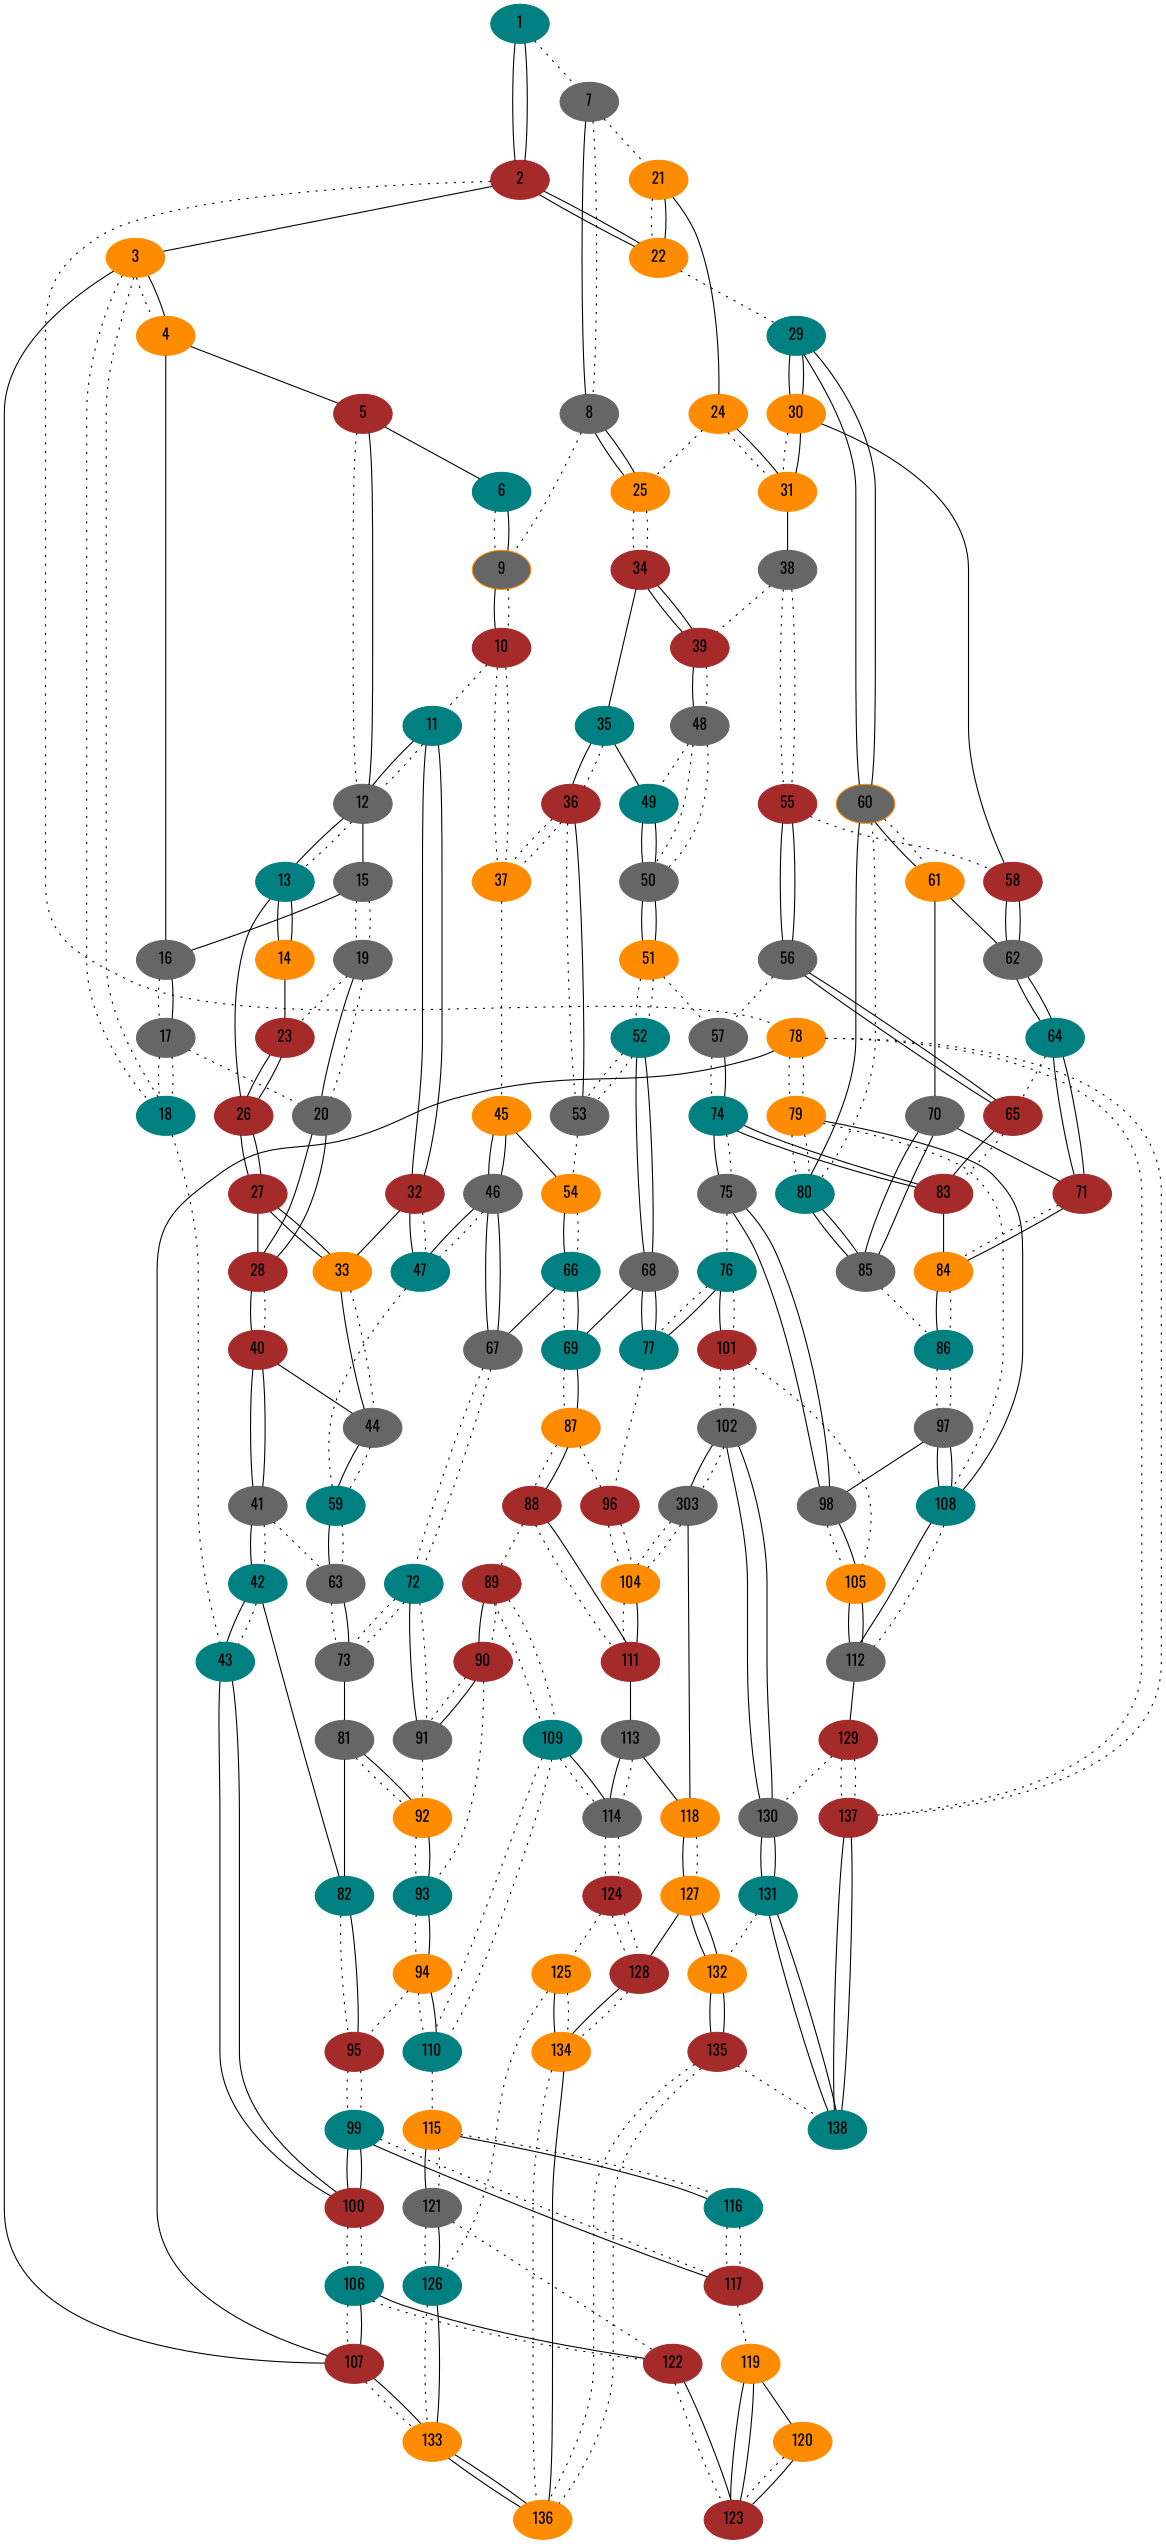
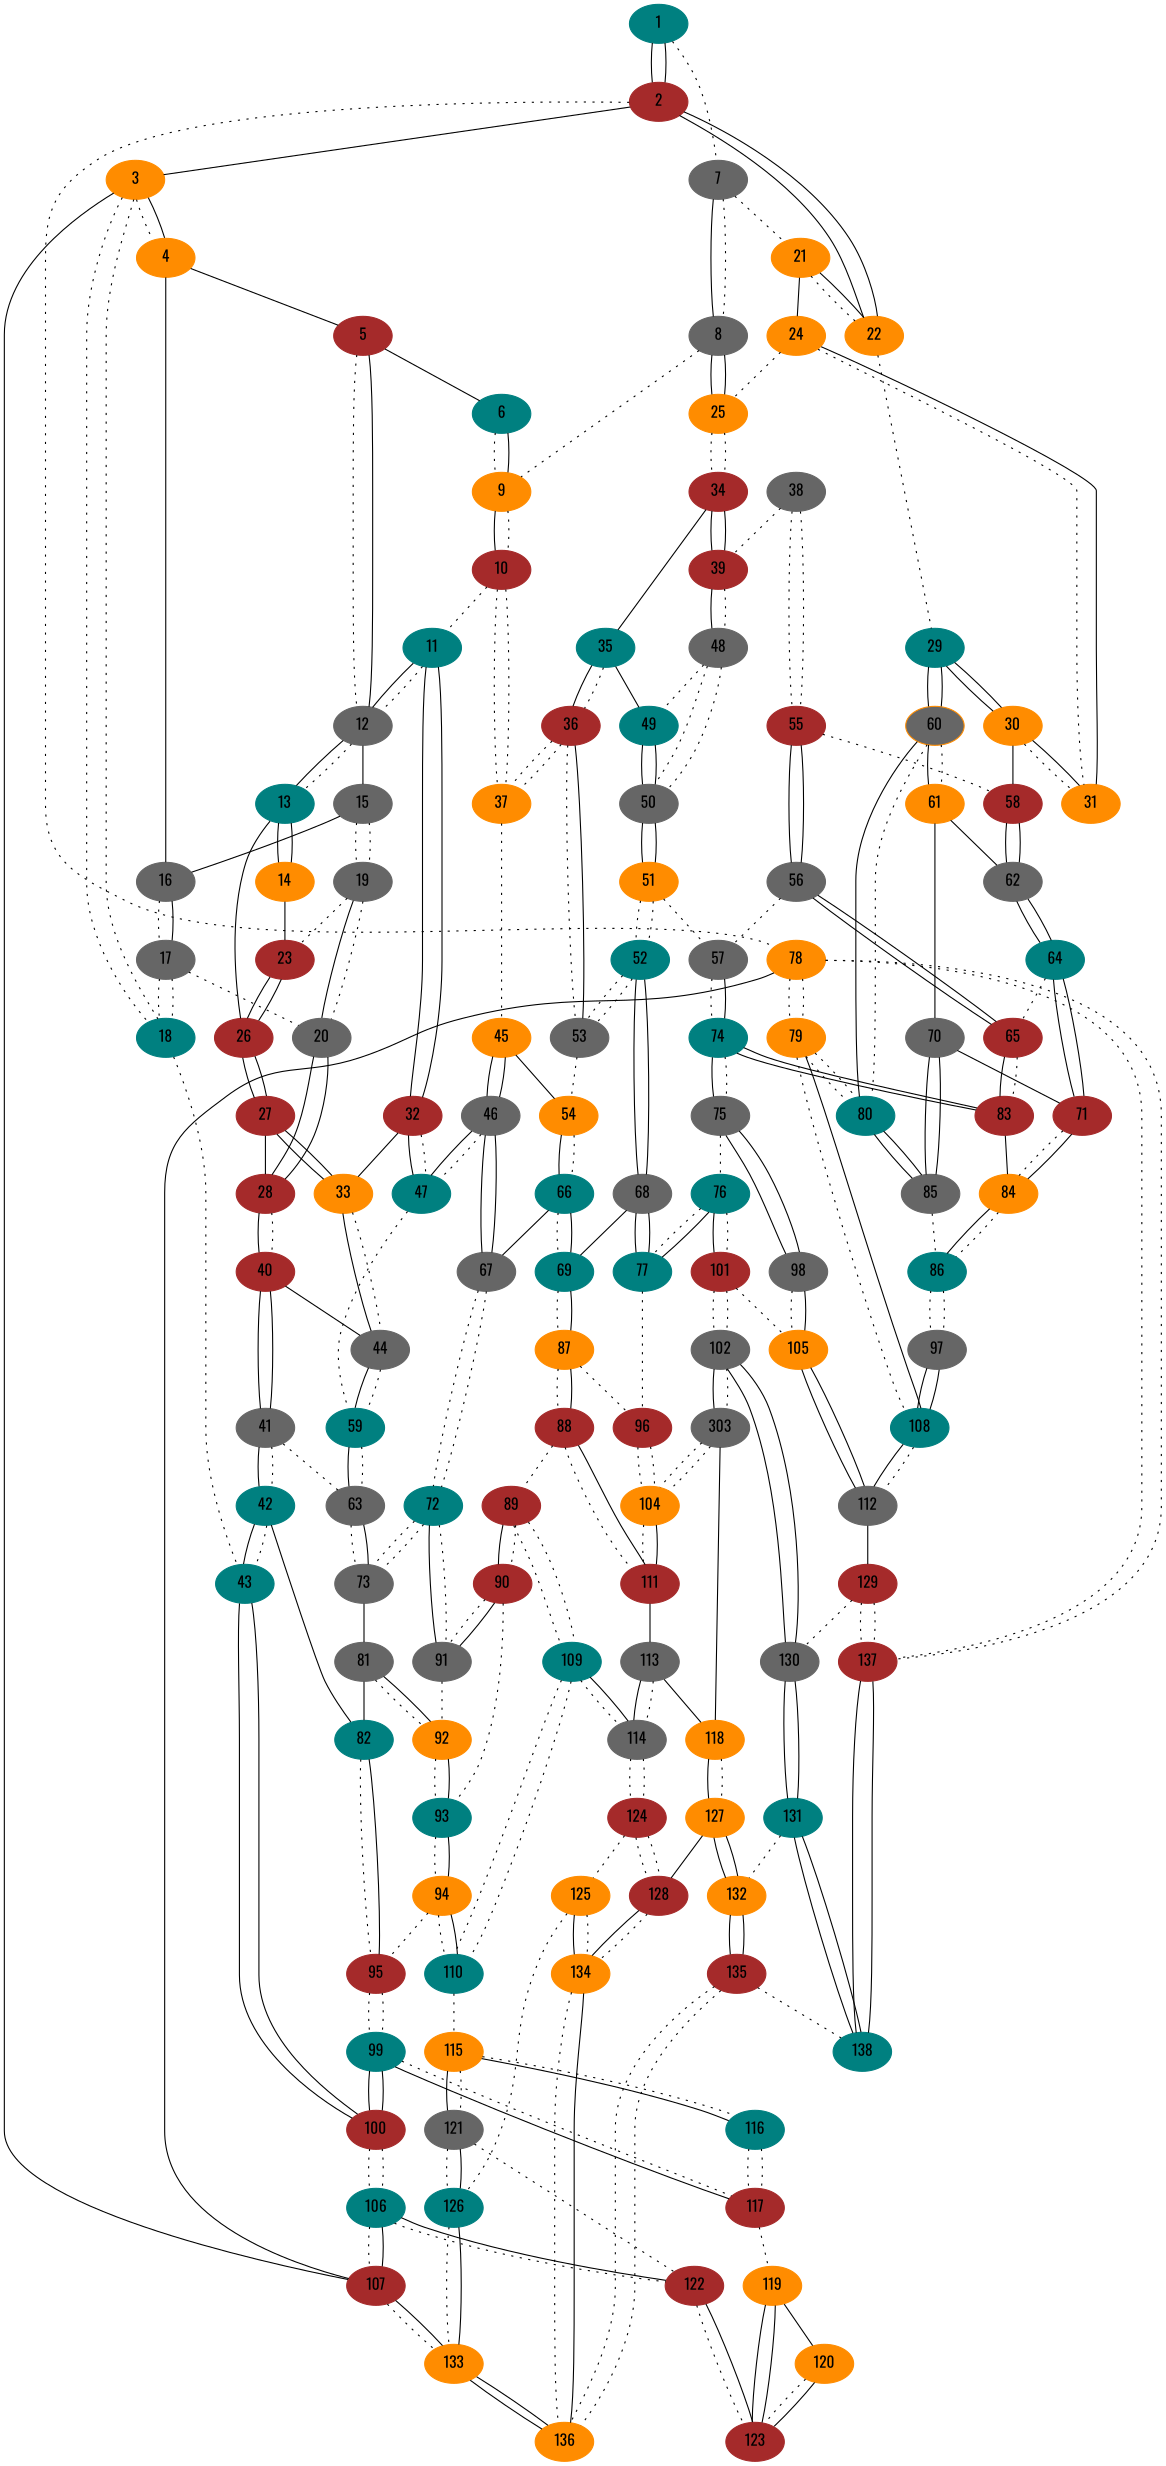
  graph {
    fontname=Oswald
    node [color=gray40 fontname=Oswald style=filled]
    edge [fontname=Oswald style=solid]
    1 [color=teal]
    2 [color=brown]
    7
    3 [color=darkorange]
    22 [color=darkorange]
    78 [color=darkorange]
    8
    21 [color=darkorange]
    4 [color=darkorange]
    18 [color=teal]
    107 [color=brown]
    29 [color=teal]
    79 [color=darkorange]
    137 [color=brown]
    5 [color=brown]
    16
    43 [color=teal]
    133 [color=darkorange]
    6 [color=teal]
    12
    17
-   9 [color=darkorange fillcolor=gray40]
+   9 [color=darkorange]
    13 [color=teal]
    15
    10 [color=brown]
    25 [color=darkorange]
    24 [color=darkorange]
    34 [color=brown]
    11 [color=teal]
    37 [color=darkorange]
    32 [color=brown]
    45 [color=darkorange]
    33 [color=darkorange]
    47 [color=teal]
    14 [color=darkorange]
    26 [color=brown]
    23 [color=brown]
    27 [color=brown]
    19
    20
    28 [color=brown]
    100 [color=brown]
    40 [color=brown]
    31 [color=darkorange]
    30 [color=darkorange]
    60 [color=darkorange fillcolor=gray40]
    38
    35 [color=teal]
    39 [color=brown]
    44
    41
    58 [color=brown]
    61 [color=darkorange]
    80 [color=teal]
    62
    55 [color=brown]
    59 [color=teal]
    36 [color=brown]
    49 [color=teal]
    48
    53
    50
    54 [color=darkorange]
    46
    56
    42 [color=teal]
    63
    82 [color=teal]
    73
    95 [color=brown]
    106 [color=teal]
    67
    66 [color=teal]
    72 [color=teal]
    51 [color=darkorange]
    52 [color=teal]
    57
    68
    74 [color=teal]
    69 [color=teal]
    77 [color=teal]
    65 [color=brown]
    83 [color=brown]
    75
    64 [color=teal]
    70
    85
    71 [color=brown]
    81
    84 [color=darkorange]
    87 [color=darkorange]
    91
    96 [color=brown]
    88 [color=brown]
    86 [color=teal]
    92 [color=darkorange]
    76 [color=teal]
    98
    101 [color=brown]
    105 [color=darkorange]
    102
    104 [color=darkorange]
    108 [color=teal]
    138 [color=teal]
    112
    93 [color=teal]
    99 [color=teal]
    97
    89 [color=brown]
    111 [color=brown]
    90 [color=brown]
    109 [color=teal]
    113
    110 [color=teal]
    114
    94 [color=darkorange]
    115 [color=darkorange]
    117 [color=brown]
    119 [color=darkorange]
    122 [color=brown]
    n121 [label=303]
    130
    118 [color=darkorange]
    131 [color=teal]
    127 [color=darkorange]
    129 [color=brown]
    123 [color=brown]
    136 [color=darkorange]
    124 [color=brown]
    116 [color=teal]
    121
    125 [color=darkorange]
    128 [color=brown]
    126 [color=teal]
    120 [color=darkorange]
    132 [color=darkorange]
    134 [color=darkorange]
    135 [color=brown]
    1 -- 2
    1 -- 2
    1 -- 7 [style=dotted]
    2 -- 3
    2 -- 22
    2 -- 22
    2 -- 78 [style=dotted]
    7 -- 8
    7 -- 8 [style=dotted]
    7 -- 21 [style=dotted]
    3 -- 4 [style=dotted]
    3 -- 4
    3 -- 18 [style=dotted]
    3 -- 18 [style=dotted]
    3 -- 107
    22 -- 29 [style=dotted]
    78 -- 107
    78 -- 79 [style=dotted]
    78 -- 79 [style=dotted]
    78 -- 137 [style=dotted]
    78 -- 137 [style=dotted]
    8 -- 9 [style=dotted]
    8 -- 25
    8 -- 25
    21 -- 22 [style=dotted]
    21 -- 22
    21 -- 24
    4 -- 5
    4 -- 16
    18 -- 43 [style=dotted]
    107 -- 133 [style=dotted]
    107 -- 133
    29 -- 30
    29 -- 30
    29 -- 60
    29 -- 60
    79 -- 80 [style=dotted]
    79 -- 80 [style=dotted]
    79 -- 108 [style=dotted]
    79 -- 108
    137 -- 138
    137 -- 138
    5 -- 6
    5 -- 12 [style=dotted]
    5 -- 12
    16 -- 17 [style=dotted]
    16 -- 17
    43 -- 100
    43 -- 100
    133 -- 136
    133 -- 136
    6 -- 9 [style=dotted]
    6 -- 9
    12 -- 13
    12 -- 13 [style=dotted]
    12 -- 15
    17 -- 18 [style=dotted]
    17 -- 18 [style=dotted]
    17 -- 20 [style=dotted]
    9 -- 10
    9 -- 10 [style=dotted]
    13 -- 14
    13 -- 14
    13 -- 26
    15 -- 16
    15 -- 19 [style=dotted]
    15 -- 19 [style=dotted]
    10 -- 11 [style=dotted]
    10 -- 37 [style=dotted]
    10 -- 37 [style=dotted]
    25 -- 34 [style=dotted]
    25 -- 34 [style=dotted]
    24 -- 25 [style=dotted]
    24 -- 31 [style=dotted]
    24 -- 31
    34 -- 35
    34 -- 39
    34 -- 39
    11 -- 12
    11 -- 12 [style=dotted]
    11 -- 32
    11 -- 32
    37 -- 45 [style=dotted]
    32 -- 33
    32 -- 47
    32 -- 47 [style=dotted]
    45 -- 54
    45 -- 46
    45 -- 46
    33 -- 44
    33 -- 44 [style=dotted]
    47 -- 59 [style=dotted]
    14 -- 23
    26 -- 27
    26 -- 27
    23 -- 26
    23 -- 26
    27 -- 33
    27 -- 33
    27 -- 28
    19 -- 23 [style=dotted]
    19 -- 20
    19 -- 20 [style=dotted]
    20 -- 28
    20 -- 28
    28 -- 40
    28 -- 40 [style=dotted]
    100 -- 106 [style=dotted]
    100 -- 106 [style=dotted]
    40 -- 44
    40 -- 41
    40 -- 41
-   31 -- 38
    30 -- 31 [style=dotted]
    30 -- 31
    30 -- 58
    60 -- 61
    60 -- 61 [style=dotted]
    60 -- 80
    60 -- 80 [style=dotted]
    38 -- 39 [style=dotted]
    38 -- 55 [style=dotted]
    38 -- 55 [style=dotted]
    35 -- 36
    35 -- 36 [style=dotted]
    35 -- 49
    39 -- 48
    39 -- 48 [style=dotted]
    44 -- 59
    44 -- 59 [style=dotted]
    41 -- 42
    41 -- 42 [style=dotted]
    41 -- 63 [style=dotted]
    58 -- 62
    58 -- 62
    61 -- 62
    61 -- 70
    80 -- 85
    80 -- 85
    62 -- 64
    62 -- 64
    55 -- 58 [style=dotted]
    55 -- 56
    55 -- 56
    59 -- 63
    59 -- 63 [style=dotted]
    36 -- 37 [style=dotted]
    36 -- 37 [style=dotted]
    36 -- 53 [style=dotted]
    36 -- 53
    49 -- 50
    49 -- 50
    48 -- 49 [style=dotted]
    48 -- 50 [style=dotted]
    48 -- 50 [style=dotted]
    53 -- 54 [style=dotted]
    50 -- 51
    50 -- 51
    54 -- 66
    54 -- 66 [style=dotted]
    46 -- 47
    46 -- 47 [style=dotted]
    46 -- 67
    46 -- 67
    56 -- 57 [style=dotted]
    56 -- 65
    56 -- 65
    42 -- 43
    42 -- 43 [style=dotted]
    42 -- 82
    63 -- 73 [style=dotted]
    63 -- 73
    82 -- 95 [style=dotted]
    82 -- 95
    73 -- 81
    95 -- 99 [style=dotted]
    95 -- 99 [style=dotted]
    106 -- 107 [style=dotted]
    106 -- 107
    106 -- 122 [style=dotted]
    106 -- 122
    67 -- 72 [style=dotted]
    67 -- 72 [style=dotted]
    66 -- 67
    66 -- 69 [style=dotted]
    66 -- 69
    72 -- 73 [style=dotted]
    72 -- 73 [style=dotted]
    72 -- 91
    72 -- 91 [style=dotted]
    51 -- 52 [style=dotted]
    51 -- 52 [style=dotted]
    51 -- 57 [style=dotted]
    52 -- 53 [style=dotted]
    52 -- 53 [style=dotted]
    52 -- 68
    52 -- 68
    57 -- 74 [style=dotted]
    57 -- 74
    68 -- 69
    68 -- 77
    68 -- 77
    74 -- 83
    74 -- 83
    74 -- 75
    74 -- 75 [style=dotted]
    69 -- 87 [style=dotted]
    69 -- 87
    77 -- 96 [style=dotted]
    65 -- 83
    65 -- 83 [style=dotted]
    83 -- 84
    75 -- 76 [style=dotted]
    75 -- 98
    75 -- 98
    64 -- 65 [style=dotted]
    64 -- 71
    64 -- 71
    70 -- 85
    70 -- 85
    70 -- 71
    85 -- 86 [style=dotted]
    71 -- 84 [style=dotted]
    71 -- 84
    81 -- 82
    81 -- 92 [style=dotted]
    81 -- 92
    84 -- 86
    84 -- 86 [style=dotted]
    87 -- 96 [style=dotted]
    87 -- 88 [style=dotted]
    87 -- 88
    91 -- 92 [style=dotted]
    96 -- 104 [style=dotted]
    96 -- 104 [style=dotted]
    88 -- 89 [style=dotted]
    88 -- 111 [style=dotted]
    88 -- 111
    86 -- 97 [style=dotted]
    86 -- 97 [style=dotted]
    92 -- 93 [style=dotted]
    92 -- 93
    76 -- 77 [style=dotted]
    76 -- 77
    76 -- 101
    76 -- 101 [style=dotted]
    98 -- 105 [style=dotted]
    98 -- 105
    101 -- 105 [style=dotted]
    101 -- 102 [style=dotted]
    101 -- 102 [style=dotted]
    105 -- 112
    105 -- 112
    102 -- n121
    102 -- n121 [style=dotted]
    102 -- 130
    102 -- 130
    104 -- 111 [style=dotted]
    104 -- 111
    108 -- 112
    108 -- 112 [style=dotted]
    112 -- 129
    93 -- 94 [style=dotted]
    93 -- 94
    99 -- 100
    99 -- 100
    99 -- 117
    99 -- 117 [style=dotted]
-   97 -- 98
    97 -- 108
    97 -- 108
    89 -- 90
    89 -- 90 [style=dotted]
    89 -- 109 [style=dotted]
    89 -- 109 [style=dotted]
    111 -- 113
    90 -- 91 [style=dotted]
    90 -- 91
    90 -- 93 [style=dotted]
    109 -- 110 [style=dotted]
    109 -- 110 [style=dotted]
    109 -- 114 [style=dotted]
    109 -- 114
    113 -- 114
    113 -- 114 [style=dotted]
    113 -- 118
    110 -- 115 [style=dotted]
    114 -- 124 [style=dotted]
    114 -- 124 [style=dotted]
    94 -- 95 [style=dotted]
    94 -- 110 [style=dotted]
    94 -- 110
    115 -- 116
    115 -- 116 [style=dotted]
    115 -- 121
    115 -- 121 [style=dotted]
    117 -- 119 [style=dotted]
    119 -- 123
    119 -- 123
    119 -- 120
    122 -- 123 [style=dotted]
    122 -- 123
    n121 -- 104 [style=dotted]
    n121 -- 104 [style=dotted]
    n121 -- 118
    130 -- 131
    130 -- 131
    118 -- 127
    118 -- 127 [style=dotted]
    131 -- 138
    131 -- 138
    131 -- 132 [style=dotted]
    127 -- 128
    127 -- 132
    127 -- 132
    129 -- 137 [style=dotted]
    129 -- 137 [style=dotted]
    129 -- 130 [style=dotted]
    124 -- 125 [style=dotted]
    124 -- 128 [style=dotted]
    124 -- 128 [style=dotted]
    116 -- 117 [style=dotted]
    116 -- 117 [style=dotted]
    121 -- 122 [style=dotted]
    121 -- 126 [style=dotted]
    121 -- 126
    125 -- 126 [style=dotted]
    125 -- 134
    125 -- 134 [style=dotted]
    128 -- 134
    128 -- 134 [style=dotted]
    126 -- 133 [style=dotted]
    126 -- 133
    120 -- 123 [style=dotted]
    120 -- 123
    132 -- 135
    132 -- 135
    134 -- 136 [style=dotted]
    134 -- 136
    135 -- 138 [style=dotted]
    135 -- 136 [style=dotted]
    135 -- 136 [style=dotted]
  }
